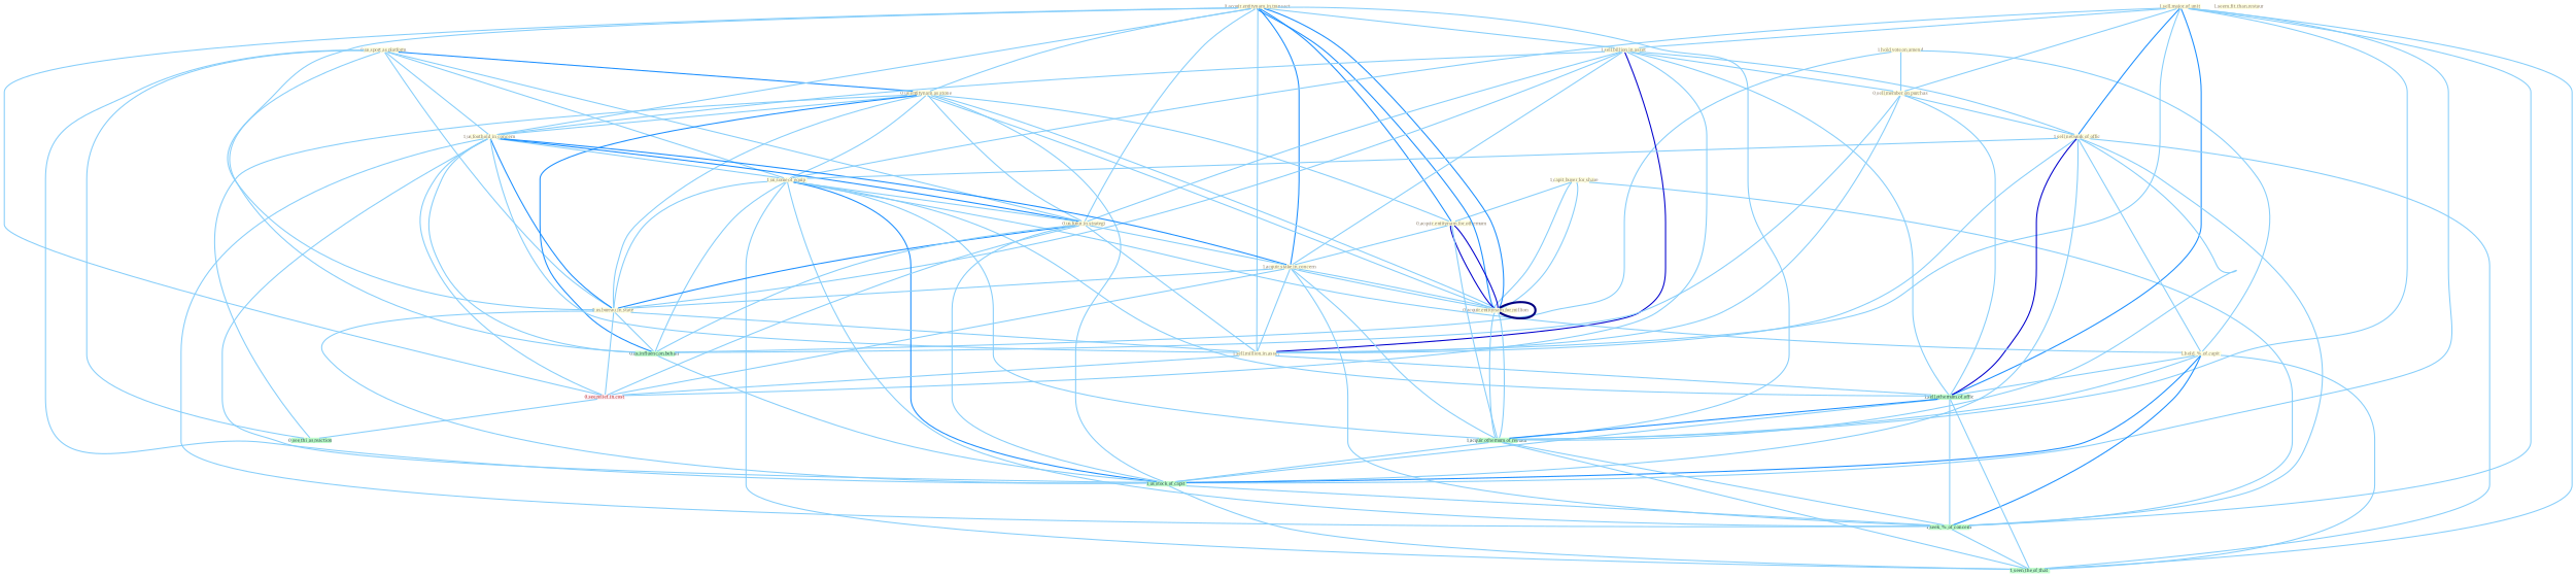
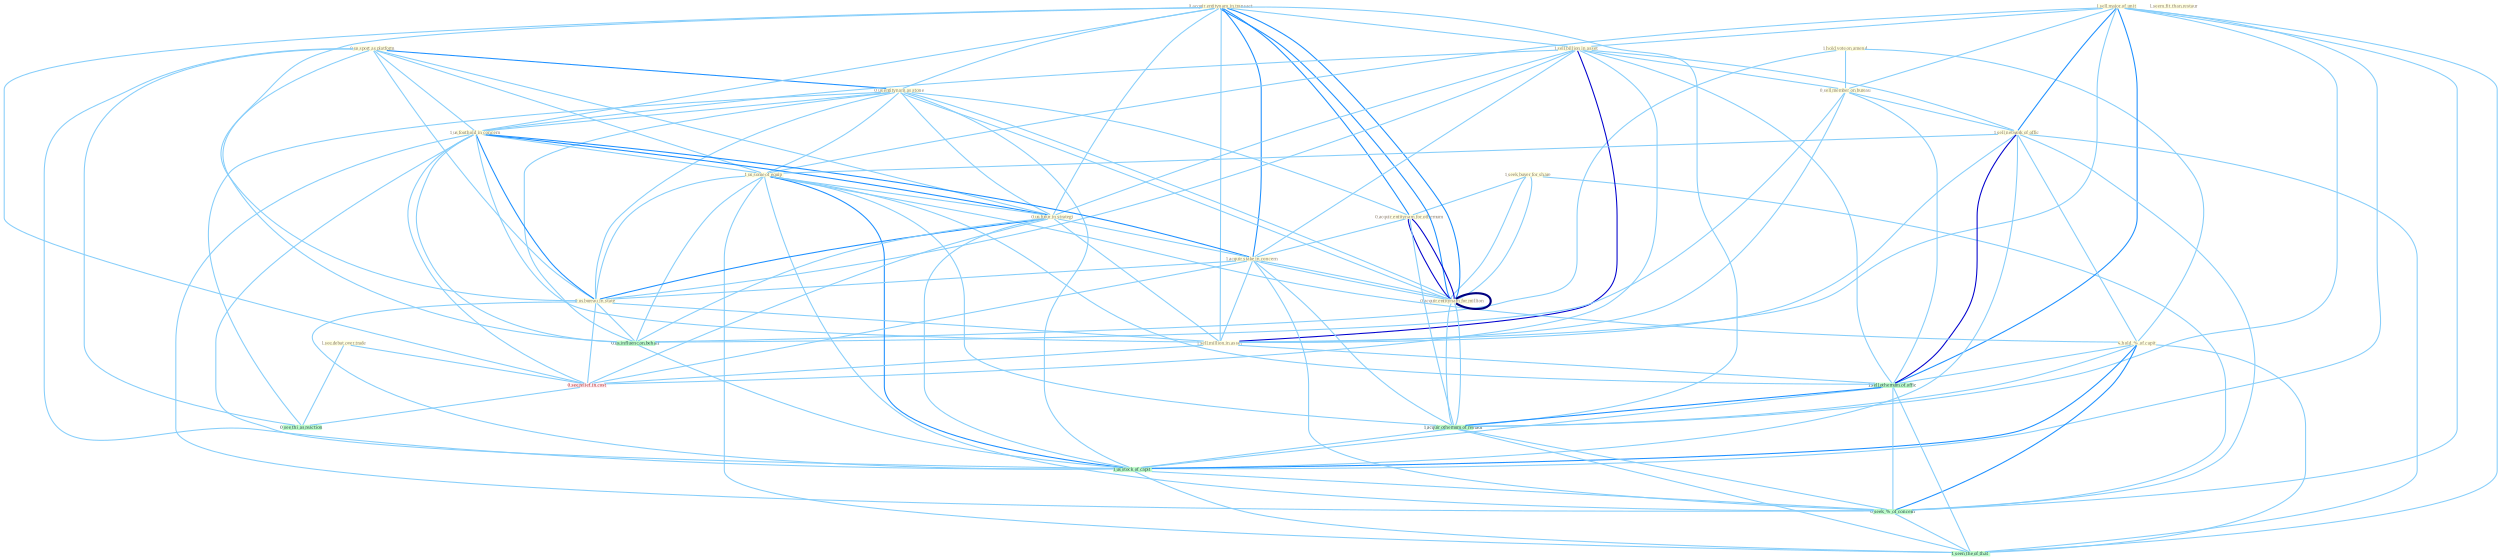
  graph {
    fontname=Merriweather
    node [color="#ffffe0" fixedsize=true fontcolor="#8b7d6b" fontname=Merriweather fontsize=4 shape=polygon style=filled]
    edge [color="#87cefa" fontname=Merriweather w=1]
-   "1_seek_buyer_for_share " [height=.06 width=.5 label="1_capit_buyer_for_share"]
+   "1_seek_buyer_for_share " [height=.06 width=.5]
    "0_us_sport_as_platform " [height=.06 width=.5]
    "1_hold_vote_on_amend " [height=.06 width=.5]
    "0_acquir_entitynam_in_transact " [height=.06 width=.5]
    "1_sell_major_of_unit " [height=.06 width=.5]
    "1_sell_billion_in_asset " [height=.06 width=.5]
    n7 [height=.06 label="1_seem_fit_than_restaur" width=.5]
-   "0_sell_member_on_purchas " [height=.06 width=.5]
+   "0_sell_member_on_purchas " [height=.06 width=.5 label="0_sell_member_on_bureau"]
    "0_us_entitynam_as_stone " [height=.06 width=.5]
    "1_us_foothold_in_concern " [height=.06 width=.5]
    "1_sell_network_of_offic " [height=.06 width=.5]
+   "1_see_debat_over_trade " [height=.06 width=.5]
    "1_us_some_of_equip " [height=.06 width=.5]
    "0_acquir_entitynam_for_othernum " [height=.06 width=.5]
    "0_us_futur_in_strategi " [height=.06 width=.5]
-   "1_hold_%_of_capit " [height=.06 width=.5]
+   "1_hold_%_of_capit " [height=.06 width=.5 label="4_hold_%_of_capit"]
    "1_acquir_stake_in_concern " [height=.06 width=.5]
    "0_us_bureau_in_state " [height=.06 width=.5]
    "0_acquir_entitynam_for_million " [height=.06 width=.5]
    "1_sell_million_in_asset " [height=.06 width=.5]
    "0_see_relief_in_cost " [color="#fff0f5" fontcolor="#b22222" height=.06 width=.5]
-   "1_seek_%_of_concern " [color="#BDFCC9" fontcolor="#2f4f4f" height=.06 width=.5]
+   "1_seek_%_of_concern " [color="#BDFCC9" fontcolor="#2f4f4f" height=.06 width=.5 label="0_seek_%_of_concern"]
    "0_us_influenc_on_behalf " [color="#BDFCC9" fontcolor="#2f4f4f" height=.06 width=.5]
    "0_see_thi_as_reaction " [color="#BDFCC9" fontcolor="#2f4f4f" height=.06 width=.5]
    "1_us_stock_of_capit " [color="#BDFCC9" fontcolor="#2f4f4f" height=.06 width=.5]
    "1_acquir_othernum_of_restaur " [color="#BDFCC9" fontcolor="#2f4f4f" height=.06 width=.5]
    "1_sell_othernum_of_offic " [color="#BDFCC9" fontcolor="#2f4f4f" height=.06 width=.5]
    "1_seen_the_of_that " [color="#BDFCC9" fontcolor="#2f4f4f" height=.06 width=.5]
    subgraph sub_1 {
      "1_seek_buyer_for_share "
      "0_us_sport_as_platform "
      "1_hold_vote_on_amend "
      "0_acquir_entitynam_in_transact "
      "1_sell_major_of_unit "
      "1_sell_billion_in_asset "
      n7
      "0_sell_member_on_purchas "
      "0_us_entitynam_as_stone "
      "1_us_foothold_in_concern "
      "1_sell_network_of_offic "
+     "1_see_debat_over_trade "
      "1_us_some_of_equip "
      "0_acquir_entitynam_for_othernum "
      "0_us_futur_in_strategi "
      "1_hold_%_of_capit "
      "1_acquir_stake_in_concern "
      "0_us_bureau_in_state "
      "0_acquir_entitynam_for_million "
      "1_sell_million_in_asset "
    }
    subgraph sub_2 {
      "0_see_relief_in_cost "
    }
    "1_seek_buyer_for_share " -- "0_acquir_entitynam_for_othernum "
    "1_seek_buyer_for_share " -- "0_acquir_entitynam_for_million "
    "1_seek_buyer_for_share " -- "0_acquir_entitynam_for_million "
    "1_seek_buyer_for_share " -- "1_seek_%_of_concern "
    "0_us_sport_as_platform " -- "0_us_entitynam_as_stone " [color="#1e90ff" w=2]
    "0_us_sport_as_platform " -- "1_us_foothold_in_concern "
    "0_us_sport_as_platform " -- "1_us_some_of_equip "
    "0_us_sport_as_platform " -- "0_us_futur_in_strategi "
    "0_us_sport_as_platform " -- "0_us_bureau_in_state "
    "0_us_sport_as_platform " -- "0_us_influenc_on_behalf "
    "0_us_sport_as_platform " -- "0_see_thi_as_reaction "
    "0_us_sport_as_platform " -- "1_us_stock_of_capit "
    "1_hold_vote_on_amend " -- "0_sell_member_on_purchas "
    "1_hold_vote_on_amend " -- "1_hold_%_of_capit "
    "1_hold_vote_on_amend " -- "0_us_influenc_on_behalf "
    "0_acquir_entitynam_in_transact " -- "1_sell_billion_in_asset "
    "0_acquir_entitynam_in_transact " -- "0_us_entitynam_as_stone "
    "0_acquir_entitynam_in_transact " -- "1_us_foothold_in_concern "
    "0_acquir_entitynam_in_transact " -- "0_acquir_entitynam_for_othernum " [color="#1e90ff" w=2]
    "0_acquir_entitynam_in_transact " -- "0_us_futur_in_strategi "
    "0_acquir_entitynam_in_transact " -- "1_acquir_stake_in_concern " [color="#1e90ff" w=2]
    "0_acquir_entitynam_in_transact " -- "0_us_bureau_in_state "
    "0_acquir_entitynam_in_transact " -- "0_acquir_entitynam_for_million " [color="#1e90ff" w=2]
    "0_acquir_entitynam_in_transact " -- "0_acquir_entitynam_for_million " [color="#1e90ff" w=2]
    "0_acquir_entitynam_in_transact " -- "1_sell_million_in_asset "
    "0_acquir_entitynam_in_transact " -- "0_see_relief_in_cost "
    "0_acquir_entitynam_in_transact " -- "1_acquir_othernum_of_restaur "
    "1_sell_major_of_unit " -- "1_sell_billion_in_asset "
    "1_sell_major_of_unit " -- "0_sell_member_on_purchas "
    "1_sell_major_of_unit " -- "1_sell_network_of_offic " [color="#1e90ff" w=2]
    "1_sell_major_of_unit " -- "1_us_some_of_equip "
    "1_sell_major_of_unit " -- "1_sell_million_in_asset "
    "1_sell_major_of_unit " -- "1_seek_%_of_concern "
    "1_sell_major_of_unit " -- "1_us_stock_of_capit "
    "1_sell_major_of_unit " -- "1_acquir_othernum_of_restaur "
    "1_sell_major_of_unit " -- "1_sell_othernum_of_offic " [color="#1e90ff" w=2]
    "1_sell_major_of_unit " -- "1_seen_the_of_that "
    "1_sell_billion_in_asset " -- "0_sell_member_on_purchas "
    "1_sell_billion_in_asset " -- "1_us_foothold_in_concern "
    "1_sell_billion_in_asset " -- "1_sell_network_of_offic "
    "1_sell_billion_in_asset " -- "0_us_futur_in_strategi "
    "1_sell_billion_in_asset " -- "1_acquir_stake_in_concern "
    "1_sell_billion_in_asset " -- "0_us_bureau_in_state "
    "1_sell_billion_in_asset " -- "1_sell_million_in_asset " [color="#0000cd" w=3]
    "1_sell_billion_in_asset " -- "0_see_relief_in_cost "
    "1_sell_billion_in_asset " -- "1_sell_othernum_of_offic "
    "0_sell_member_on_purchas " -- "1_sell_network_of_offic "
    "0_sell_member_on_purchas " -- "1_sell_million_in_asset "
    "0_sell_member_on_purchas " -- "0_us_influenc_on_behalf "
    "0_sell_member_on_purchas " -- "1_sell_othernum_of_offic "
    "0_us_entitynam_as_stone " -- "1_us_foothold_in_concern "
    "0_us_entitynam_as_stone " -- "1_us_some_of_equip "
    "0_us_entitynam_as_stone " -- "0_acquir_entitynam_for_othernum "
    "0_us_entitynam_as_stone " -- "0_us_futur_in_strategi "
    "0_us_entitynam_as_stone " -- "0_us_bureau_in_state "
    "0_us_entitynam_as_stone " -- "0_acquir_entitynam_for_million "
    "0_us_entitynam_as_stone " -- "0_acquir_entitynam_for_million "
-   "0_us_entitynam_as_stone " -- "0_us_influenc_on_behalf " [color="#1e90ff"]
+   "0_us_entitynam_as_stone " -- "0_us_influenc_on_behalf "
    "0_us_entitynam_as_stone " -- "0_see_thi_as_reaction "
    "0_us_entitynam_as_stone " -- "1_us_stock_of_capit "
    "1_us_foothold_in_concern " -- "1_us_some_of_equip "
    "1_us_foothold_in_concern " -- "0_us_futur_in_strategi " [color="#1e90ff" w=2]
    "1_us_foothold_in_concern " -- "1_acquir_stake_in_concern " [color="#1e90ff" w=2]
    "1_us_foothold_in_concern " -- "0_us_bureau_in_state " [color="#1e90ff" w=2]
    "1_us_foothold_in_concern " -- "1_sell_million_in_asset "
    "1_us_foothold_in_concern " -- "0_see_relief_in_cost "
    "1_us_foothold_in_concern " -- "1_seek_%_of_concern "
    "1_us_foothold_in_concern " -- "0_us_influenc_on_behalf "
    "1_us_foothold_in_concern " -- "1_us_stock_of_capit "
    "1_sell_network_of_offic " -- "1_us_some_of_equip "
    "1_sell_network_of_offic " -- "1_hold_%_of_capit "
    "1_sell_network_of_offic " -- "1_sell_million_in_asset "
    "1_sell_network_of_offic " -- "1_seek_%_of_concern "
    "1_sell_network_of_offic " -- "1_us_stock_of_capit "
-   "1_sell_network_of_offic " -- "1_acquir_othernum_of_restaur "
    "1_sell_network_of_offic " -- "1_sell_othernum_of_offic " [color="#0000cd" w=3]
    "1_sell_network_of_offic " -- "1_seen_the_of_that "
+   "1_see_debat_over_trade " -- "0_see_relief_in_cost "
+   "1_see_debat_over_trade " -- "0_see_thi_as_reaction "
    "1_us_some_of_equip " -- "0_us_futur_in_strategi "
    "1_us_some_of_equip " -- "1_hold_%_of_capit "
    "1_us_some_of_equip " -- "0_us_bureau_in_state "
    "1_us_some_of_equip " -- "1_seek_%_of_concern "
    "1_us_some_of_equip " -- "0_us_influenc_on_behalf "
    "1_us_some_of_equip " -- "1_us_stock_of_capit " [color="#1e90ff" w=2]
    "1_us_some_of_equip " -- "1_acquir_othernum_of_restaur "
    "1_us_some_of_equip " -- "1_sell_othernum_of_offic "
    "1_us_some_of_equip " -- "1_seen_the_of_that "
    "0_acquir_entitynam_for_othernum " -- "1_acquir_stake_in_concern "
    "0_acquir_entitynam_for_othernum " -- "0_acquir_entitynam_for_million " [color="#0000cd" w=3]
    "0_acquir_entitynam_for_othernum " -- "0_acquir_entitynam_for_million " [color="#0000cd" w=3]
    "0_acquir_entitynam_for_othernum " -- "1_acquir_othernum_of_restaur "
    "0_us_futur_in_strategi " -- "1_acquir_stake_in_concern "
    "0_us_futur_in_strategi " -- "0_us_bureau_in_state " [color="#1e90ff" w=2]
    "0_us_futur_in_strategi " -- "1_sell_million_in_asset "
    "0_us_futur_in_strategi " -- "0_see_relief_in_cost "
    "0_us_futur_in_strategi " -- "0_us_influenc_on_behalf "
    "0_us_futur_in_strategi " -- "1_us_stock_of_capit "
    "1_hold_%_of_capit " -- "1_seek_%_of_concern " [color="#1e90ff" w=2]
    "1_hold_%_of_capit " -- "1_us_stock_of_capit " [color="#1e90ff" w=2]
    "1_hold_%_of_capit " -- "1_acquir_othernum_of_restaur "
    "1_hold_%_of_capit " -- "1_sell_othernum_of_offic "
    "1_hold_%_of_capit " -- "1_seen_the_of_that "
    "1_acquir_stake_in_concern " -- "0_us_bureau_in_state "
    "1_acquir_stake_in_concern " -- "0_acquir_entitynam_for_million "
    "1_acquir_stake_in_concern " -- "0_acquir_entitynam_for_million "
    "1_acquir_stake_in_concern " -- "1_sell_million_in_asset "
    "1_acquir_stake_in_concern " -- "0_see_relief_in_cost "
    "1_acquir_stake_in_concern " -- "1_seek_%_of_concern "
    "1_acquir_stake_in_concern " -- "1_acquir_othernum_of_restaur "
    "0_us_bureau_in_state " -- "1_sell_million_in_asset "
    "0_us_bureau_in_state " -- "0_see_relief_in_cost "
    "0_us_bureau_in_state " -- "0_us_influenc_on_behalf "
    "0_us_bureau_in_state " -- "1_us_stock_of_capit "
    "0_acquir_entitynam_for_million " -- "0_acquir_entitynam_for_million " [color="#000080" style=bold w=4]
    "0_acquir_entitynam_for_million " -- "1_acquir_othernum_of_restaur "
    "0_acquir_entitynam_for_million " -- "1_acquir_othernum_of_restaur "
    "1_sell_million_in_asset " -- "0_see_relief_in_cost "
    "1_sell_million_in_asset " -- "1_sell_othernum_of_offic "
    "0_see_relief_in_cost " -- "0_see_thi_as_reaction "
    "1_seek_%_of_concern " -- "1_seen_the_of_that "
    "0_us_influenc_on_behalf " -- "1_us_stock_of_capit "
    "1_us_stock_of_capit " -- "1_seek_%_of_concern "
    "1_us_stock_of_capit " -- "1_seen_the_of_that "
    "1_acquir_othernum_of_restaur " -- "1_seek_%_of_concern "
    "1_acquir_othernum_of_restaur " -- "1_us_stock_of_capit "
    "1_acquir_othernum_of_restaur " -- "1_seen_the_of_that "
    "1_sell_othernum_of_offic " -- "1_seek_%_of_concern "
    "1_sell_othernum_of_offic " -- "1_us_stock_of_capit "
    "1_sell_othernum_of_offic " -- "1_acquir_othernum_of_restaur " [color="#1e90ff" w=2]
    "1_sell_othernum_of_offic " -- "1_seen_the_of_that "
  }
